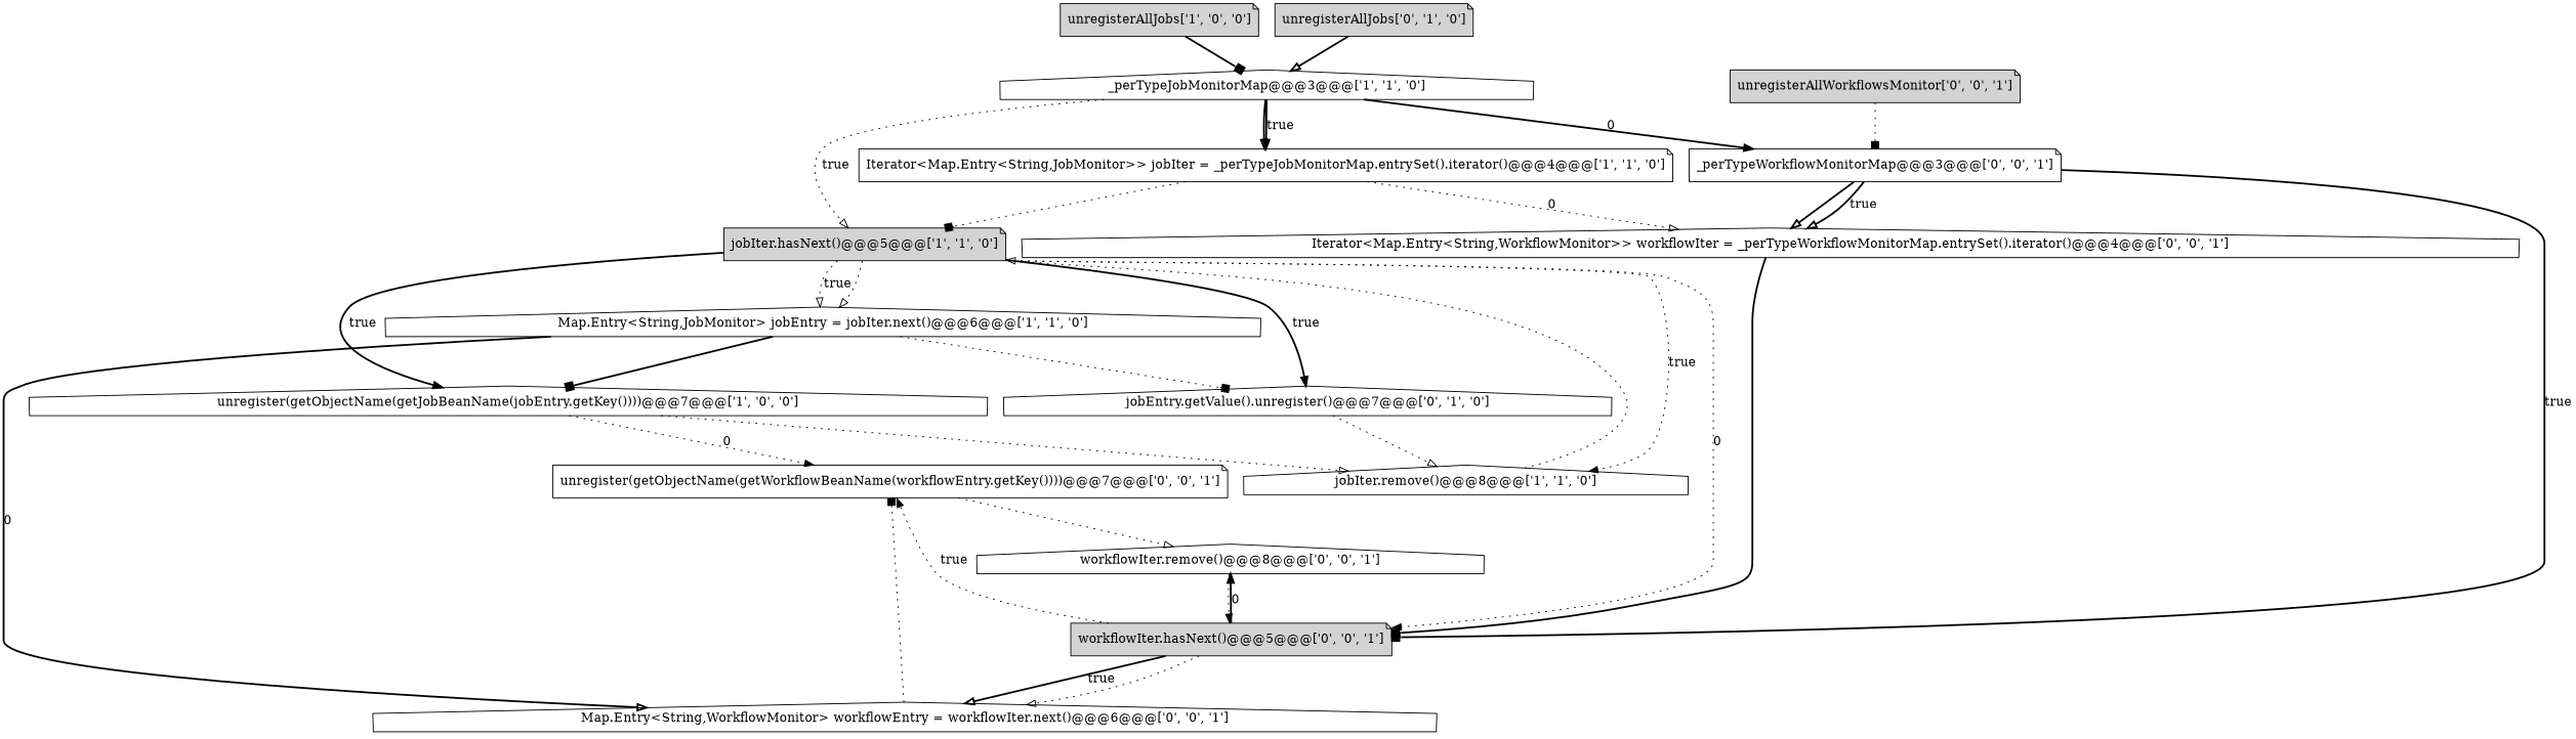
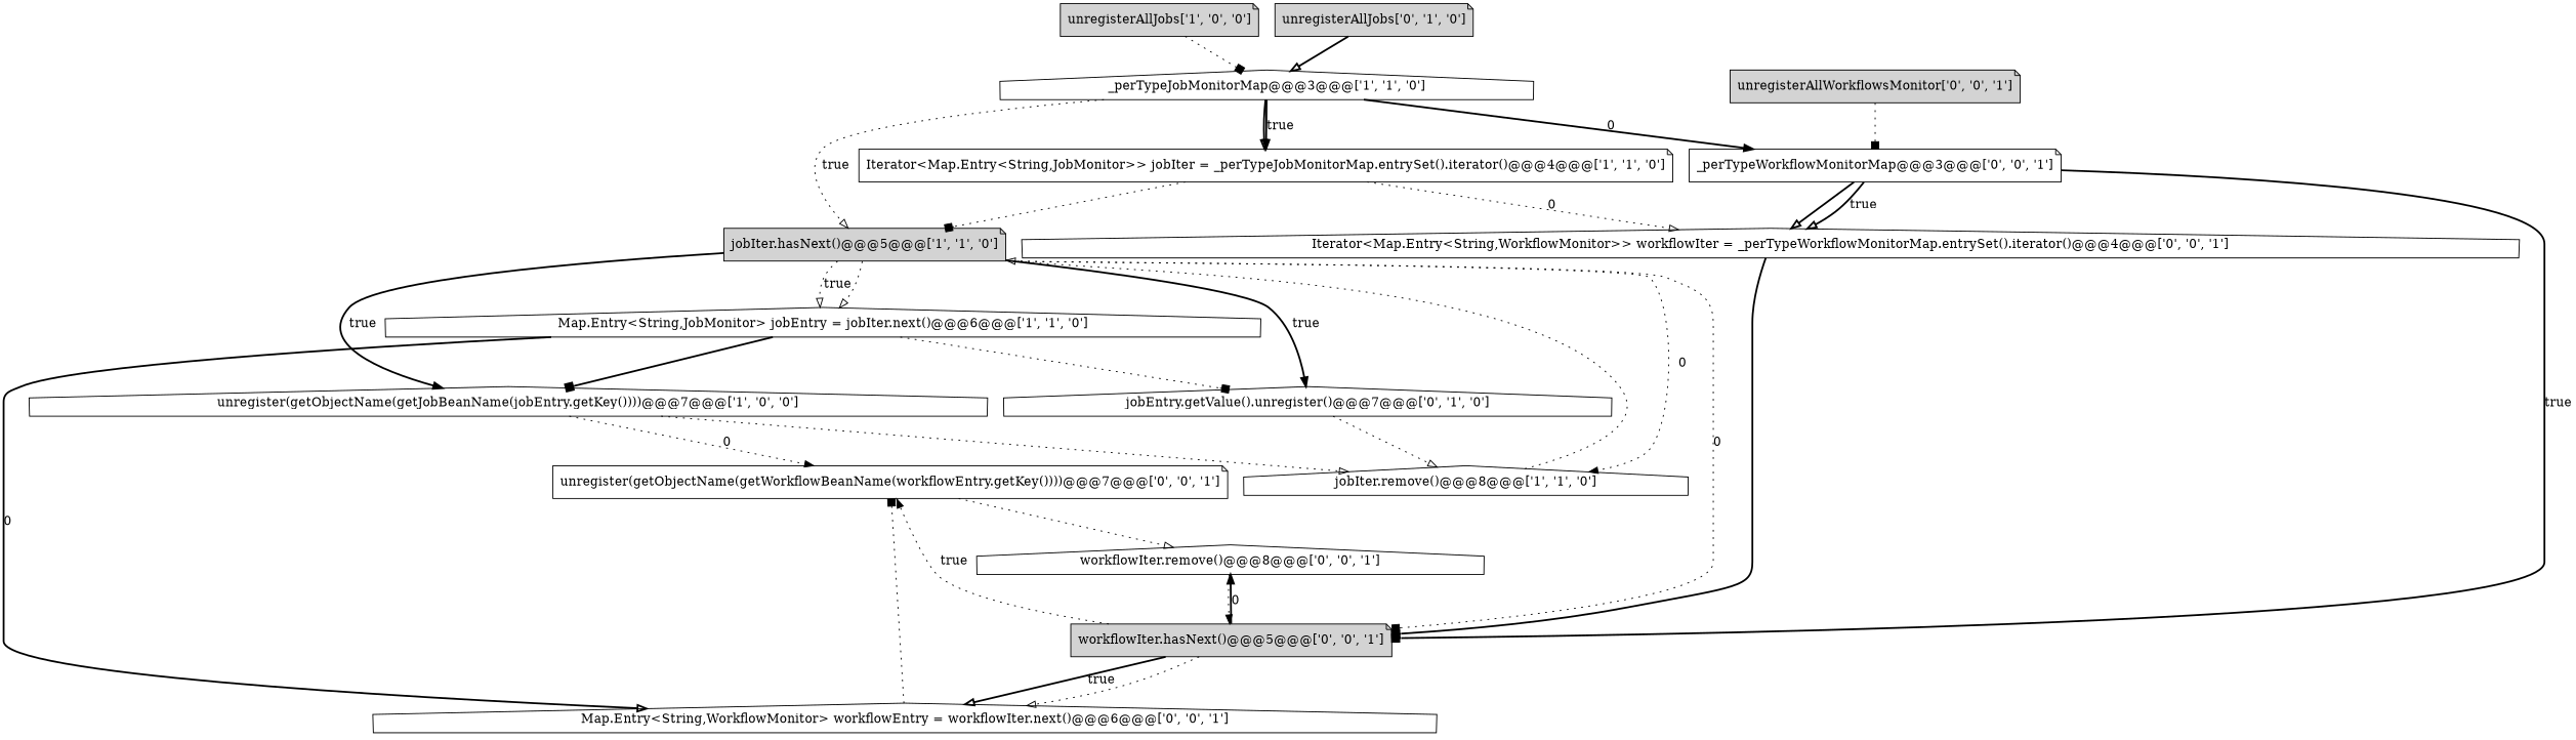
  digraph {
    node [fillcolor=white shape=note style=filled]
    edge [arrowhead=onormal style=dotted]
    n1 [fillcolor=lightgray label="unregisterAllJobs['1', '0', '0']"]
    n2 [label="_perTypeJobMonitorMap@@@3@@@['1', '1', '0']" shape=house]
    n3 [label="Iterator<Map.Entry<String,JobMonitor>> jobIter = _perTypeJobMonitorMap.entrySet().iterator()@@@4@@@['1', '1', '0']"]
    n4 [fillcolor=lightgray label="jobIter.hasNext()@@@5@@@['1', '1', '0']"]
    n5 [label="_perTypeWorkflowMonitorMap@@@3@@@['0', '0', '1']"]
    n6 [label="Iterator<Map.Entry<String,WorkflowMonitor>> workflowIter = _perTypeWorkflowMonitorMap.entrySet().iterator()@@@4@@@['0', '0', '1']" shape=house]
    n7 [label="jobIter.remove()@@@8@@@['1', '1', '0']" shape=house]
    n8 [label="unregister(getObjectName(getJobBeanName(jobEntry.getKey())))@@@7@@@['1', '0', '0']" shape=house]
    n9 [fillcolor=lightgray label="workflowIter.hasNext()@@@5@@@['0', '0', '1']"]
    n10 [label="Map.Entry<String,JobMonitor> jobEntry = jobIter.next()@@@6@@@['1', '1', '0']" shape=house]
    n11 [label="jobEntry.getValue().unregister()@@@7@@@['0', '1', '0']" shape=house]
    n12 [label="unregister(getObjectName(getWorkflowBeanName(workflowEntry.getKey())))@@@7@@@['0', '0', '1']"]
    n13 [label="workflowIter.remove()@@@8@@@['0', '0', '1']" shape=house]
    n14 [label="Map.Entry<String,WorkflowMonitor> workflowEntry = workflowIter.next()@@@6@@@['0', '0', '1']" shape=house]
    n15 [fillcolor=lightgray label="unregisterAllJobs['0', '1', '0']"]
    n16 [fillcolor=lightgray label="unregisterAllWorkflowsMonitor['0', '0', '1']"]
-   n1 -> n2 [arrowhead=box style=bold]
+   n1 -> n2 [arrowhead=box]
    n2 -> n3 [style=bold]
    n2 -> n3 [arrowhead=normal label=true style=bold]
    n2 -> n4 [label=true]
    n2 -> n5 [arrowhead=normal label=0 style=bold]
    n3 -> n4 [arrowhead=box]
    n3 -> n6 [label=0]
-   n4 -> n7 [arrowhead=normal label=true]
+   n4 -> n7 [arrowhead=normal label=0]
    n4 -> n8 [arrowhead=normal label=true style=bold]
-   n4 -> n9 [arrowhead=normal label=0]
+   n4 -> n9 [arrowhead=box label=0]
    n4 -> n10 [label=true]
    n4 -> n10
    n4 -> n11 [arrowhead=normal label=true style=bold]
    n5 -> n6 [style=bold]
    n5 -> n6 [label=true style=bold]
    n5 -> n9 [arrowhead=box label=true style=bold]
    n6 -> n9 [arrowhead=box style=bold]
    n7 -> n4
    n8 -> n7
    n8 -> n12 [arrowhead=normal label=0]
    n9 -> n12 [arrowhead=normal label=true]
    n9 -> n13 [arrowhead=normal label=0 style=bold]
    n9 -> n14 [label=true style=bold]
    n9 -> n14
    n10 -> n8 [arrowhead=box style=bold]
    n10 -> n11 [arrowhead=box]
    n10 -> n14 [label=0 style=bold]
    n11 -> n7
    n12 -> n13
    n13 -> n9 [arrowhead=normal]
    n14 -> n12 [arrowhead=box]
    n15 -> n2 [style=bold]
    n16 -> n5 [arrowhead=box]
  }
